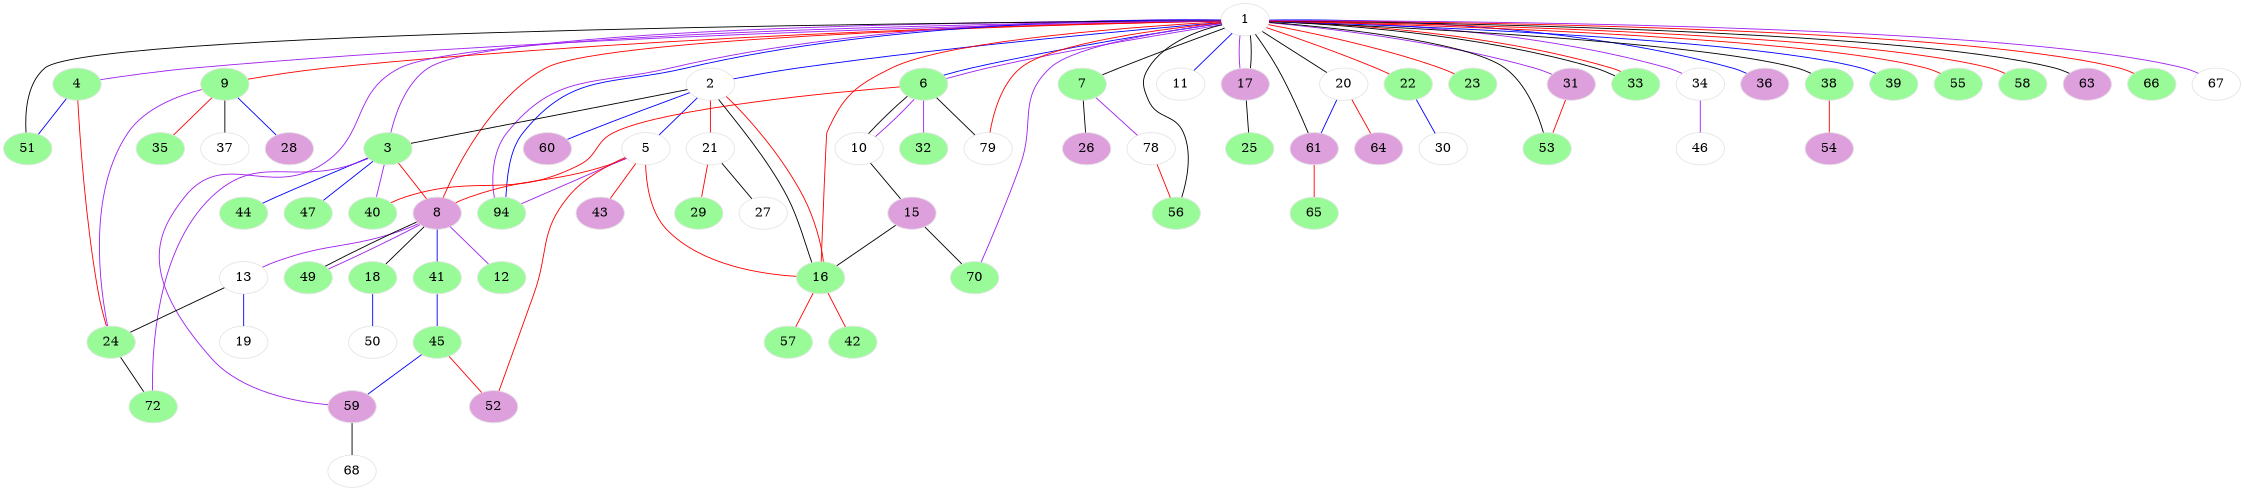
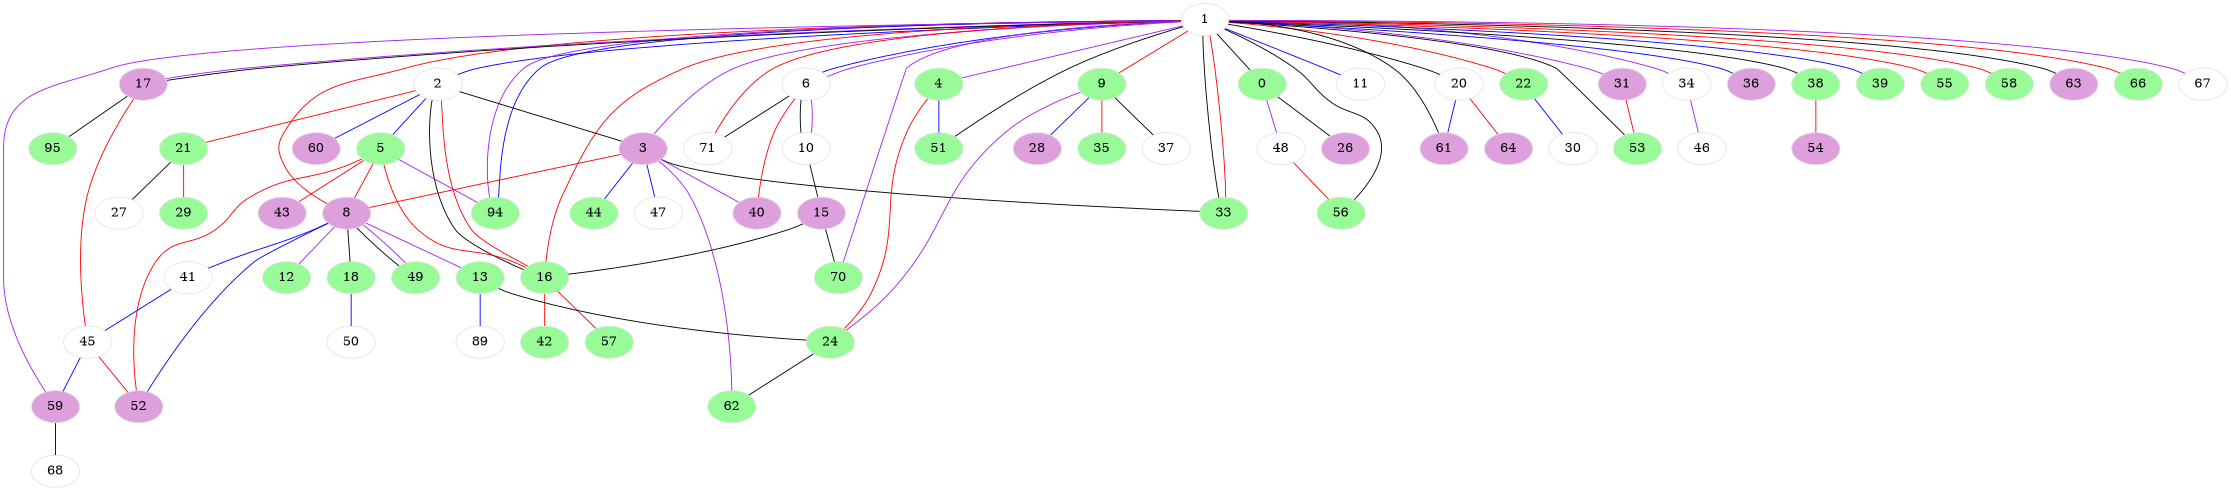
  graph {
    node [color=gray90 fillcolor=palegreen style=filled]
    edge [color=red]
    1 [fillcolor=white]
    2 [fillcolor=white]
-   3
+   3 [fillcolor=plum]
    4
-   6
-   7
+   6 [fillcolor=white]
+   7 [label=0]
    8 [fillcolor=plum]
    9
    11 [fillcolor=white]
    n10 [label=94]
    16
    17 [fillcolor=plum]
    20 [fillcolor=white]
    22
-   23
    31 [fillcolor=plum]
    33
    34 [fillcolor=white]
    36 [fillcolor=plum]
    38
    39
    51
    53
    55
    56
    58
    59 [fillcolor=plum]
    61 [fillcolor=plum]
    63 [fillcolor=plum]
    66
    67 [fillcolor=white]
    70
-   71 [fillcolor=white label=79]
-   5 [fillcolor=white]
-   21 [fillcolor=white]
+   71 [fillcolor=white]
+   5
+   21
    60 [fillcolor=plum]
-   40
+   40 [fillcolor=plum]
    44
-   47
-   62 [label=72]
+   47 [fillcolor=white]
+   62
    24
    10 [fillcolor=white]
-   32
    26 [fillcolor=plum]
-   48 [fillcolor=white label=78]
+   48 [fillcolor=white]
    52 [fillcolor=plum]
    12
-   13 [fillcolor=white]
+   13
    18
-   41
+   41 [fillcolor=white]
    49
    28 [fillcolor=plum]
    35
    37 [fillcolor=white]
    42
    57
-   25
-   45
+   25 [label=95]
+   45 [fillcolor=white]
    64 [fillcolor=plum]
    30 [fillcolor=white]
    46 [fillcolor=white]
    54 [fillcolor=plum]
    68 [fillcolor=white]
-   65
    43 [fillcolor=plum]
    27 [fillcolor=white]
    29
    15 [fillcolor=plum]
-   19 [fillcolor=white]
+   19 [fillcolor=white label=89]
    50 [fillcolor=white]
    1 -- 2 [color=blue]
    1 -- 3 [color=purple]
    1 -- 4 [color=purple]
    1 -- 6 [color=blue]
    1 -- 6 [color=purple]
    1 -- 7 [color=black]
    1 -- 8
    1 -- 9
    1 -- 11 [color=blue]
    1 -- n10 [color=purple]
    1 -- n10 [color=blue]
    1 -- 16
    1 -- 17 [color=purple]
    1 -- 17 [color=black]
    1 -- 20 [color=black]
    1 -- 22
-   1 -- 23
    1 -- 31 [color=purple]
    1 -- 33 [color=black]
    1 -- 33
    1 -- 34 [color=purple]
    1 -- 36 [color=blue]
    1 -- 38 [color=black]
    1 -- 39 [color=blue]
    1 -- 51 [color=black]
    1 -- 53 [color=black]
    1 -- 55
    1 -- 56 [color=black]
    1 -- 58
    1 -- 59 [color=purple]
    1 -- 61 [color=black]
    1 -- 63 [color=black]
    1 -- 66
    1 -- 67 [color=purple]
    1 -- 70 [color=purple]
    1 -- 71
    2 -- 3 [color=black]
    2 -- 16 [color=black]
    2 -- 16
    2 -- 5 [color=blue]
    2 -- 21
    2 -- 60 [color=blue]
    3 -- 8
+   3 -- 33 [color=black]
    3 -- 40 [color=purple]
    3 -- 44 [color=blue]
    3 -- 47 [color=blue]
    3 -- 62 [color=purple]
    4 -- 51 [color=blue]
    4 -- 24
    6 -- 71 [color=black]
    6 -- 40
    6 -- 10 [color=black]
    6 -- 10 [color=purple]
-   6 -- 32 [color=purple]
    7 -- 26 [color=black]
    7 -- 48 [color=purple]
+   8 -- 52 [color=blue]
    8 -- 12 [color=purple]
    8 -- 13 [color=purple]
    8 -- 18 [color=black]
    8 -- 41 [color=blue]
    8 -- 49 [color=black]
    8 -- 49 [color=purple]
    9 -- 24 [color=purple]
    9 -- 28 [color=blue]
    9 -- 35
    9 -- 37 [color=black]
    16 -- 42
    16 -- 57
    17 -- 25 [color=black]
+   17 -- 45
    20 -- 61 [color=blue]
    20 -- 64
    22 -- 30 [color=blue]
    31 -- 53
    34 -- 46 [color=purple]
    38 -- 54
    59 -- 68 [color=black]
-   61 -- 65
    5 -- 8
    5 -- n10 [color=purple]
    5 -- 16
    5 -- 52
    5 -- 43
    21 -- 27 [color=black]
    21 -- 29
    24 -- 62 [color=black]
    10 -- 15 [color=black]
    48 -- 56
    13 -- 24 [color=black]
    13 -- 19 [color=blue]
    18 -- 50 [color=blue]
    41 -- 45 [color=blue]
    45 -- 59 [color=blue]
    45 -- 52
    15 -- 16 [color=black]
    15 -- 70 [color=black]
  }
